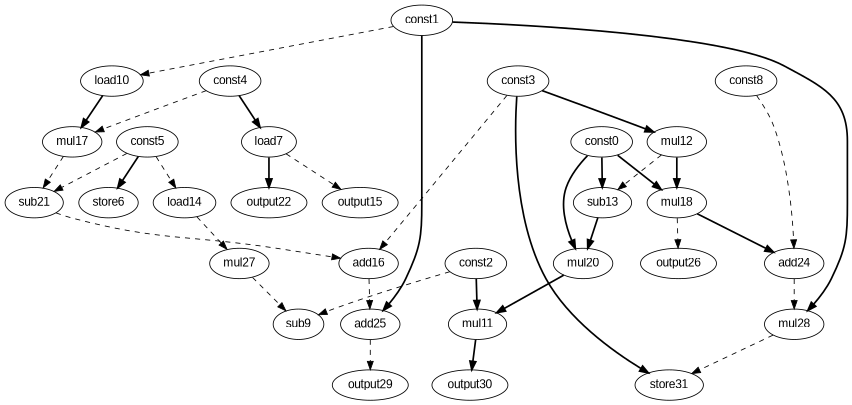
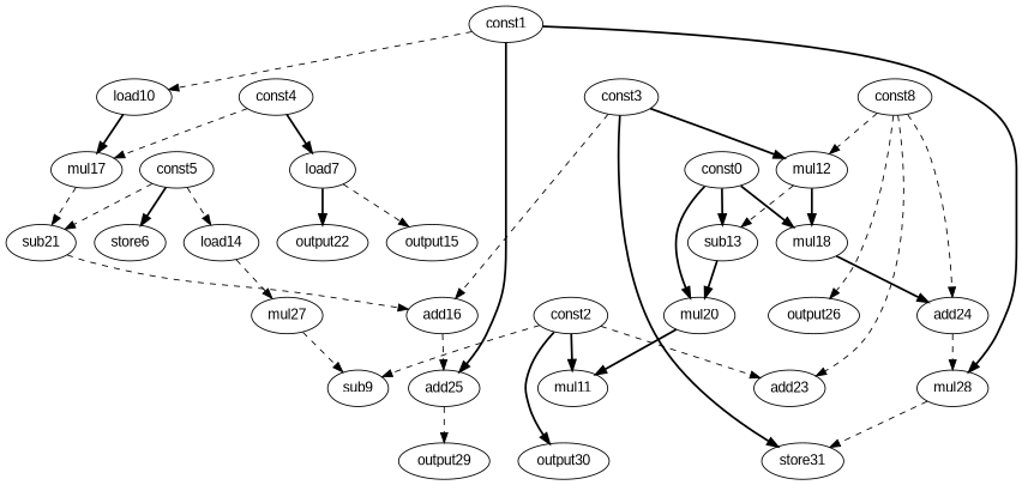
  digraph {
    fontname="Liberation Sans"
    node [fontname="Liberation Sans" opcode=const]
    edge [fontname="Liberation Sans" operand=0 style=dashed]
    sub13 [opcode=sub]
    const0
    mul18 [opcode=mul]
    mul20 [opcode=mul]
    add24 [opcode=add]
    mul11 [opcode=mul]
    load10 [opcode=load]
    const1
    add25 [opcode=add]
    mul28 [opcode=mul]
    mul17 [opcode=mul]
    output29 [opcode=output]
    store31 [opcode=store]
    sub9 [opcode=sub]
    const2
+   add23 [opcode=add]
    output30 [opcode=output]
    mul12 [opcode=mul]
    const3
    add16 [opcode=add]
    load7 [opcode=load]
    const4
    output15 [opcode=output]
    output22 [opcode=output]
    sub21 [opcode=sub]
    mul27 [opcode=mul]
    store6 [opcode=store]
    const5
    load14 [opcode=load]
    const8
    output26 [opcode=output]
    sub13 -> mul20 [operand=1 style=bold]
    const0 -> sub13 [style=bold]
    const0 -> mul18 [style=bold]
    const0 -> mul20 [style=bold]
    mul18 -> add24 [operand=1 style=bold]
    mul20 -> mul11 [operand=1 style=bold]
    add24 -> mul28
-   mul11 -> output30 [style=bold]
+   const2 -> output30 [style=bold]
    load10 -> mul17 [style=bold]
    const1 -> load10
    const1 -> add25 [operand=1 style=bold]
    const1 -> mul28 [operand=1 style=bold]
    add25 -> output29
    mul28 -> store31 [operand=1]
    mul17 -> sub21
    const2 -> mul11 [style=bold]
    const2 -> sub9
+   const2 -> add23 [operand=1]
    mul12 -> sub13 [operand=1]
    mul12 -> mul18 [operand=1 style=bold]
    const3 -> store31 [style=bold]
    const3 -> mul12 [operand=1 style=bold]
    const3 -> add16
    add16 -> add25
    load7 -> output15
    load7 -> output22 [style=bold]
    const4 -> mul17 [operand=1]
    const4 -> load7 [style=bold]
    sub21 -> add16 [operand=1]
    mul27 -> sub9 [operand=1]
    const5 -> sub21 [operand=1]
    const5 -> store6 [style=bold]
    const5 -> load14
    load14 -> mul27 [operand=1]
    const8 -> add24
-   mul18 -> output26
+   const8 -> add23
+   const8 -> mul12
+   const8 -> output26
  }
